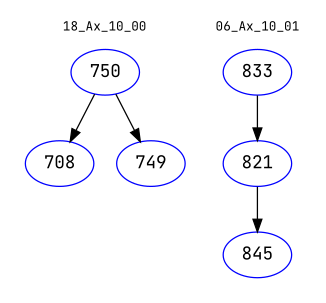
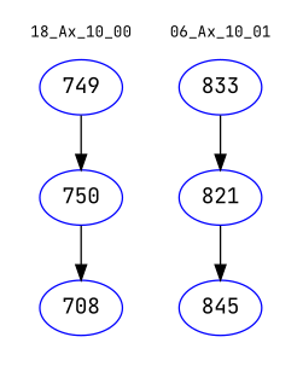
  digraph {
    fontname="JetBrains Mono"
    node [color=blue fontname="JetBrains Mono"]
    edge [color=black fontname="JetBrains Mono"]
    n1 [label=750]
    n2 [label=708]
    n3 [label=749]
    n4 [label=833]
    n5 [label=821]
    n6 [label=845]
    subgraph cluster_1 {
      color=white
      fontsize=10
      label="18_Ax_10_00"
      n1
      n2
      n3
    }
    subgraph cluster_2 {
      color=white
      fontsize=10
      label="06_Ax_10_01"
      n4
      n5
      n6
    }
    n1 -> n2
-   n1 -> n3
+   n3 -> n1
    n4 -> n5
    n5 -> n6
  }
